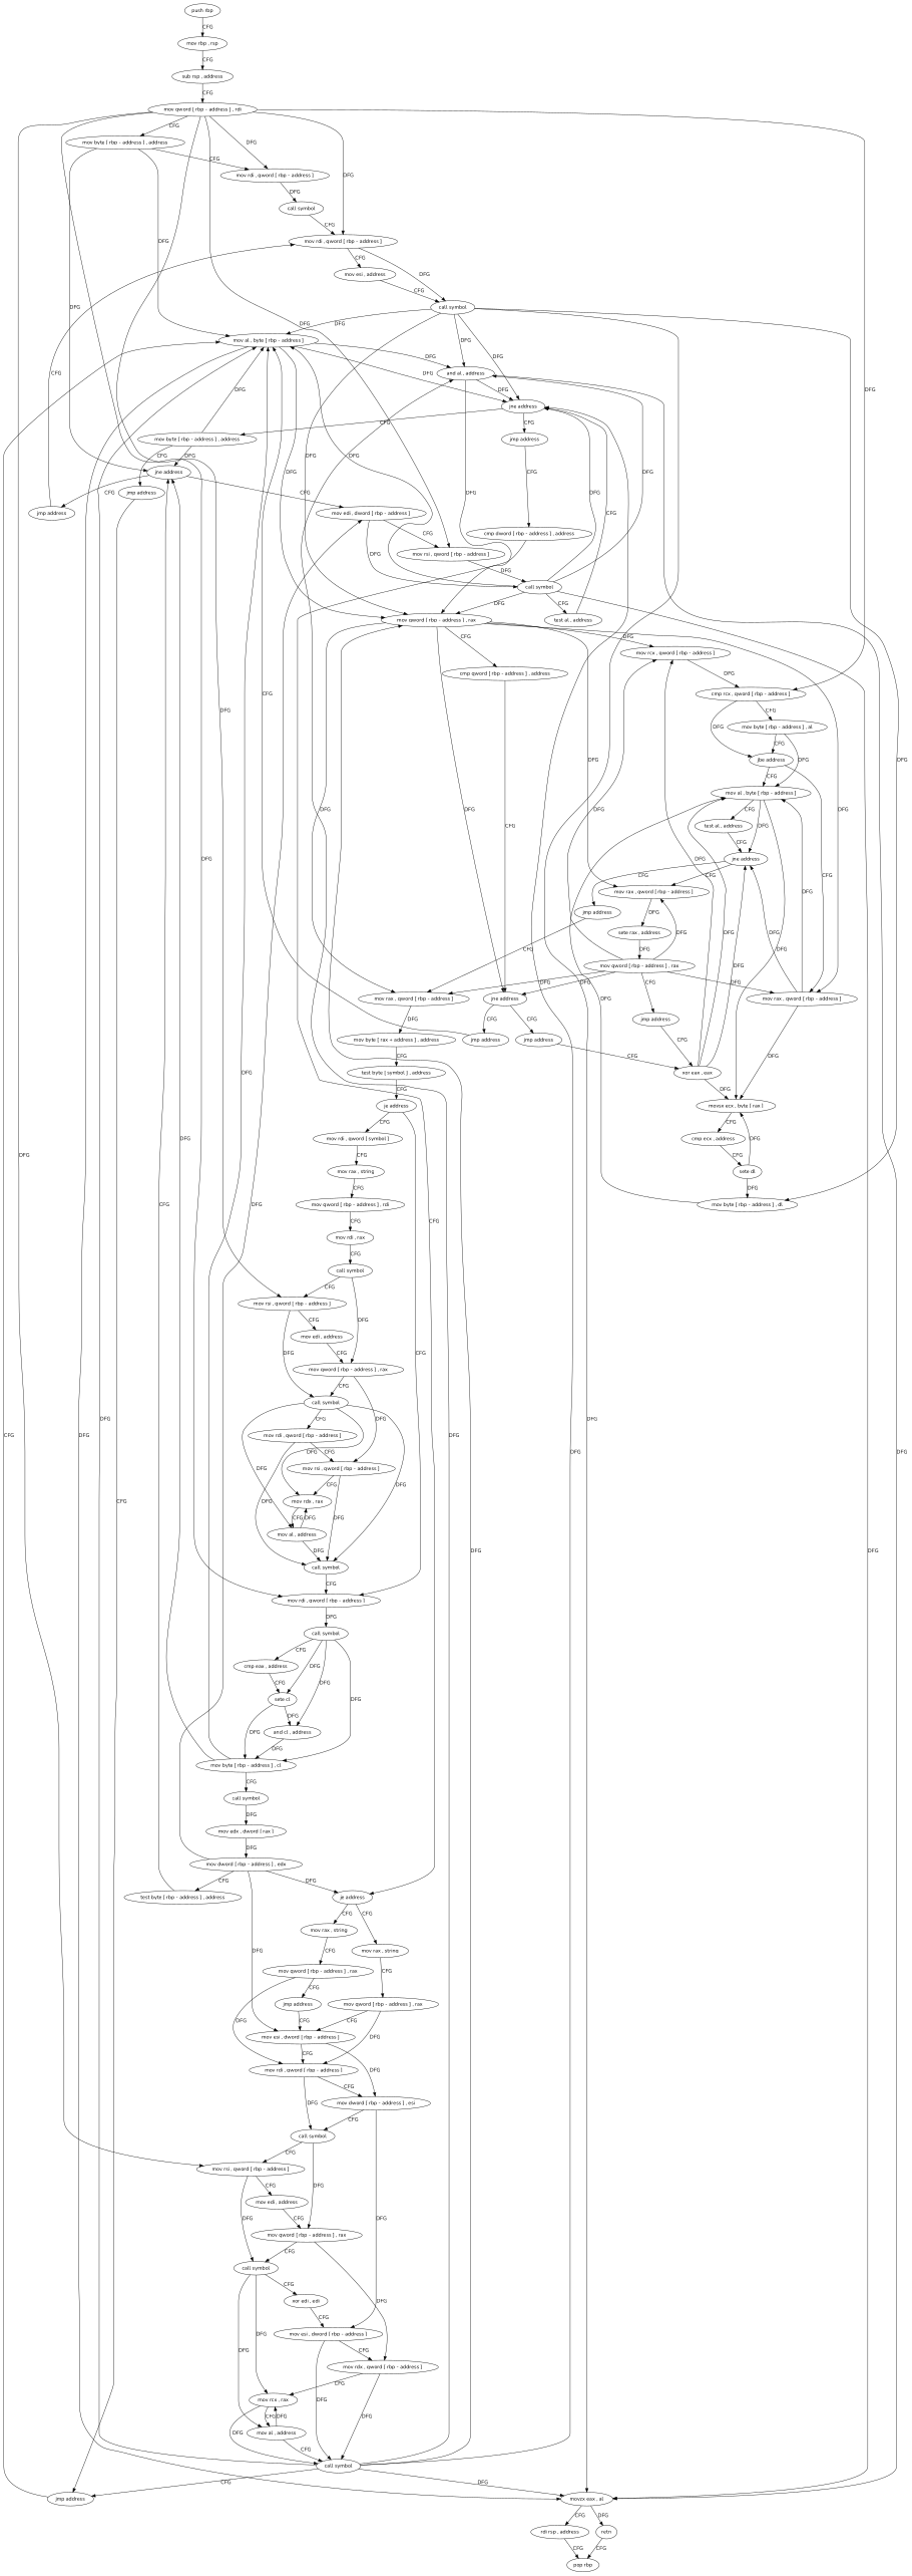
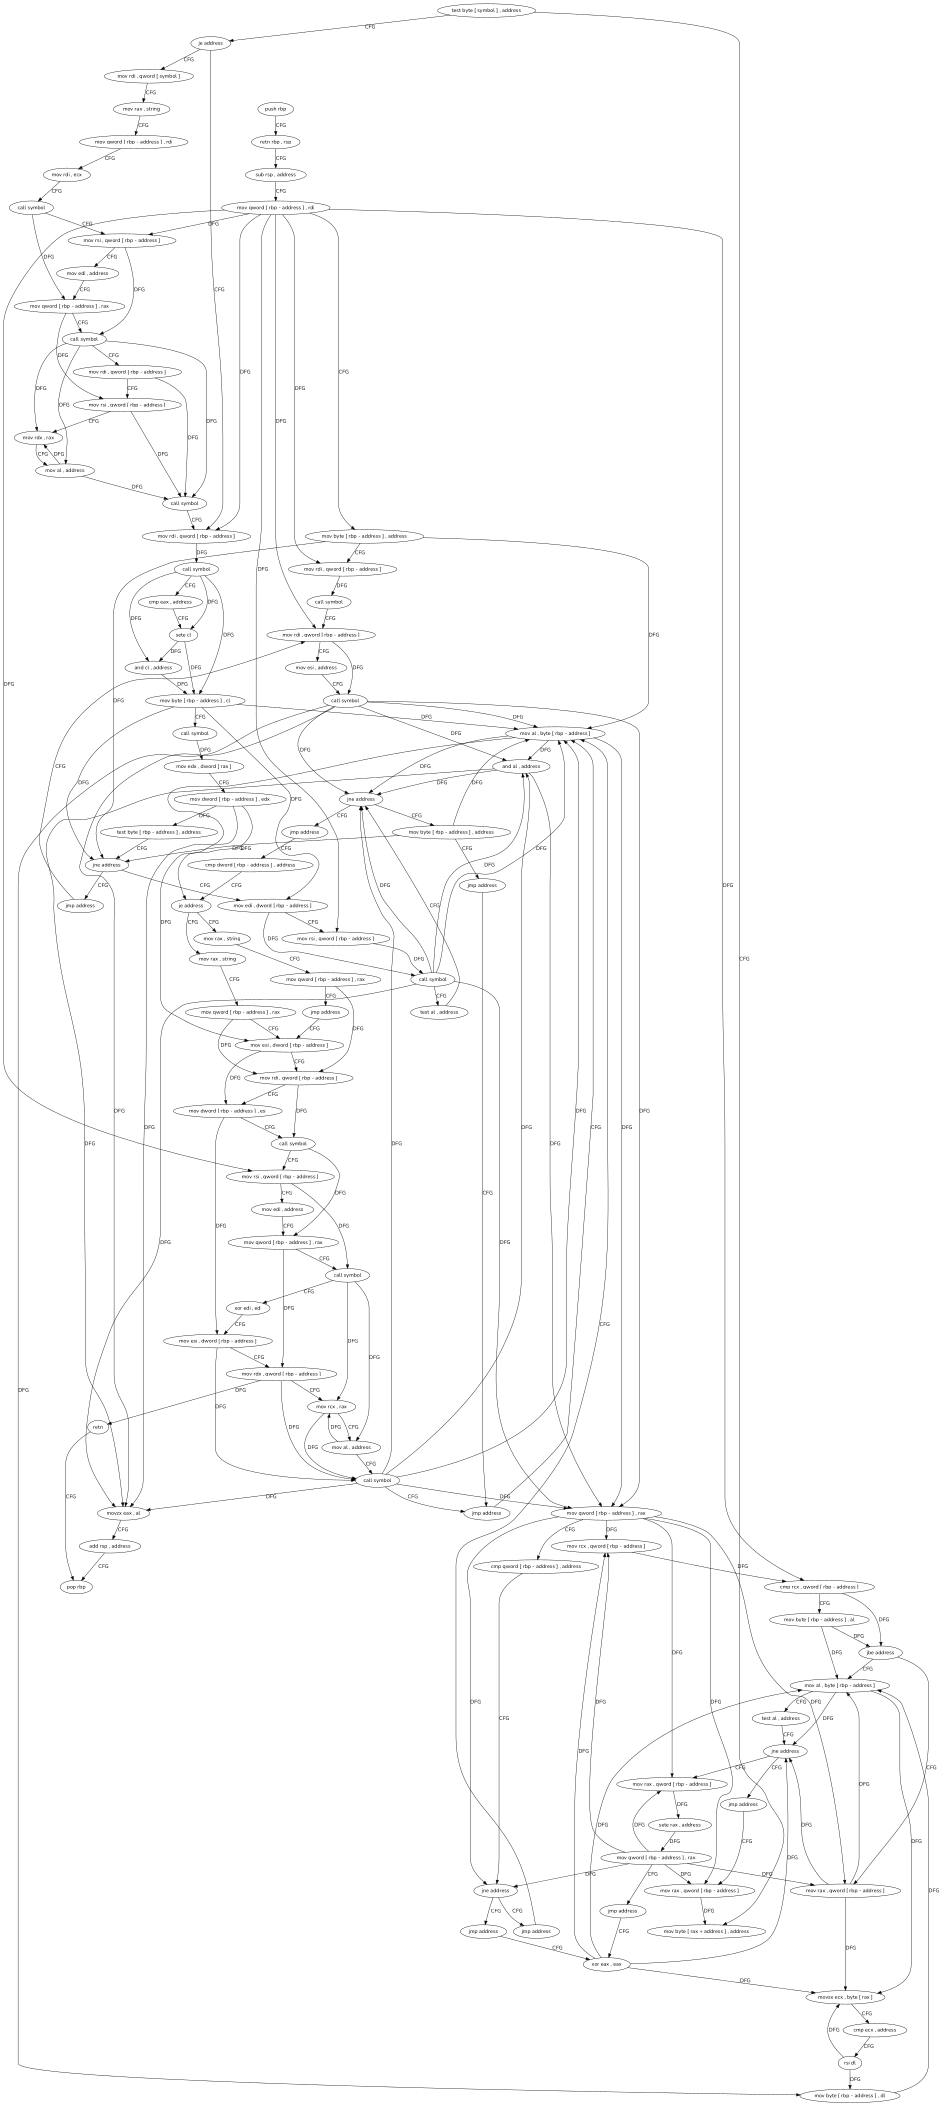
  digraph {
    fontname=Nunito
    node [fontname=Nunito]
    edge [fontname=Nunito]
    n1 [label="push rbp"]
-   n2 [label="mov rbp , rsp"]
+   n2 [label="retn rbp , rsp"]
    n3 [label="sub rsp , address"]
    n4 [label="mov qword [ rbp - address ] , rdi"]
    n5 [label="mov byte [ rbp - address ] , address"]
    n6 [label="mov rdi , qword [ rbp - address ]"]
    n7 [label="mov rdi , qword [ rbp - address ]"]
    n8 [label="cmp rcx , qword [ rbp - address ]"]
    n9 [label="mov rdi , qword [ rbp - address ]"]
    n10 [label="mov rsi , qword [ rbp - address ]"]
    n11 [label="mov rsi , qword [ rbp - address ]"]
    n12 [label="mov rsi , qword [ rbp - address ]"]
    n13 [label="mov al , byte [ rbp - address ]"]
    n14 [label="jne address"]
    n15 [label="call symbol"]
    n16 [label="mov esi , address"]
    n17 [label="call symbol"]
    n18 [label="mov byte [ rbp - address ] , al"]
    n19 [label="jbe address"]
    n20 [label="call symbol"]
    n21 [label="mov edi , address"]
    n22 [label="call symbol"]
    n23 [label="call symbol"]
    n24 [label="mov edi , address"]
    n25 [label="call symbol"]
    n26 [label="and al , address"]
    n27 [label="movzx eax , al"]
    n28 [label="jne address"]
    n29 [label="mov qword [ rbp - address ] , rax"]
    n30 [label="mov edi , dword [ rbp - address ]"]
    n31 [label="jmp address"]
    n32 [label="mov byte [ rbp - address ] , dl"]
    n33 [label="jmp address"]
    n34 [label="xor eax , eax"]
    n35 [label="mov rcx , qword [ rbp - address ]"]
    n36 [label="mov al , byte [ rbp - address ]"]
    n37 [label="jne address"]
    n38 [label="movsx ecx , byte [ rax ]"]
    n39 [label="test al , address"]
    n40 [label="mov rax , qword [ rbp - address ]"]
    n41 [label="jmp address"]
    n42 [label="cmp ecx , address"]
    n43 [label="jmp address"]
-   n44 [label="rdi rsp , address"]
+   n44 [label="add rsp , address"]
    n45 [label=retn]
    n46 [label="mov byte [ rbp - address ] , address"]
    n47 [label="jmp address"]
    n48 [label="mov rax , qword [ rbp - address ]"]
    n49 [label="mov rax , qword [ rbp - address ]"]
    n50 [label="jne address"]
    n51 [label="cmp qword [ rbp - address ] , address"]
    n52 [label="pop rbp"]
    n53 [label="sete rax , address"]
    n54 [label="mov qword [ rbp - address ] , rax"]
    n55 [label="mov byte [ rax + address ] , address"]
-   n56 [label="sete dl"]
+   n56 [label="rsi dl"]
    n57 [label="jmp address"]
    n58 [label="test byte [ symbol ] , address"]
    n59 [label="je address"]
    n60 [label="mov rdi , qword [ symbol ]"]
    n61 [label="mov rax , string"]
    n62 [label="cmp eax , address"]
    n63 [label="sete cl"]
    n64 [label="and cl , address"]
    n65 [label="mov byte [ rbp - address ] , cl"]
    n66 [label="mov qword [ rbp - address ] , rdi"]
    n67 [label="call symbol"]
    n68 [label="mov edx , dword [ rax ]"]
    n69 [label="mov dword [ rbp - address ] , edx"]
    n70 [label="test byte [ rbp - address ] , address"]
    n71 [label="je address"]
    n72 [label="mov esi , dword [ rbp - address ]"]
    n73 [label="mov rax , string"]
    n74 [label="mov rax , string"]
    n75 [label="mov rdi , qword [ rbp - address ]"]
    n76 [label="mov dword [ rbp - address ] , esi"]
    n77 [label="test al , address"]
-   n78 [label="mov rdi , rax"]
+   n78 [label="mov rdi , ecx"]
    n79 [label="call symbol"]
    n80 [label="mov qword [ rbp - address ] , rax"]
    n81 [label="mov rsi , qword [ rbp - address ]"]
    n82 [label="mov rdi , qword [ rbp - address ]"]
    n83 [label="mov rdx , rax"]
    n84 [label="mov al , address"]
    n85 [label="call symbol"]
    n86 [label="jmp address"]
    n87 [label="cmp dword [ rbp - address ] , address"]
    n88 [label="jmp address"]
    n89 [label="mov qword [ rbp - address ] , rax"]
    n90 [label="mov qword [ rbp - address ] , rax"]
    n91 [label="jmp address"]
    n92 [label="call symbol"]
    n93 [label="mov esi , dword [ rbp - address ]"]
    n94 [label="mov qword [ rbp - address ] , rax"]
    n95 [label="mov rdx , qword [ rbp - address ]"]
    n96 [label="call symbol"]
    n97 [label="xor edi , edi"]
    n98 [label="mov rcx , rax"]
    n99 [label="mov al , address"]
    n1 -> n2 [label=CFG]
    n2 -> n3 [label=CFG]
    n3 -> n4 [label=CFG]
    n4 -> n5 [label=CFG]
    n4 -> n6 [label=DFG]
    n4 -> n7 [label=DFG]
    n4 -> n8 [label=DFG]
    n4 -> n9 [label=DFG]
    n4 -> n10 [label=DFG]
    n4 -> n11 [label=DFG]
    n4 -> n12 [label=DFG]
    n5 -> n6 [label=CFG]
    n5 -> n13 [label=DFG]
    n5 -> n14 [label=DFG]
    n6 -> n15 [label=DFG]
    n7 -> n16 [label=CFG]
    n7 -> n17 [label=DFG]
    n8 -> n18 [label=CFG]
    n8 -> n19 [label=DFG]
    n9 -> n20 [label=DFG]
    n10 -> n21 [label=CFG]
    n10 -> n22 [label=DFG]
    n11 -> n23 [label=DFG]
    n12 -> n24 [label=CFG]
    n12 -> n25 [label=DFG]
    n13 -> n26 [label=DFG]
    n13 -> n27 [label=DFG]
    n13 -> n28 [label=DFG]
    n13 -> n29 [label=DFG]
    n14 -> n30 [label=CFG]
    n14 -> n31 [label=CFG]
    n15 -> n7 [label=CFG]
    n16 -> n17 [label=CFG]
    n17 -> n13 [label=DFG]
    n17 -> n26 [label=DFG]
    n17 -> n27 [label=DFG]
    n17 -> n28 [label=DFG]
    n17 -> n29 [label=DFG]
    n17 -> n32 [label=DFG]
-   n18 -> n19 [label=CFG]
+   n18 -> n19 [label=DFG]
    n18 -> n36 [label=DFG]
    n19 -> n36 [label=CFG]
    n19 -> n48 [label=CFG]
    n20 -> n62 [label=CFG]
    n20 -> n63 [label=DFG]
    n20 -> n64 [label=DFG]
    n20 -> n65 [label=DFG]
    n21 -> n80 [label=CFG]
    n22 -> n82 [label=CFG]
    n22 -> n83 [label=DFG]
    n22 -> n84 [label=DFG]
    n22 -> n85 [label=DFG]
    n23 -> n13 [label=DFG]
    n23 -> n26 [label=DFG]
    n23 -> n27 [label=DFG]
    n23 -> n28 [label=DFG]
    n23 -> n29 [label=DFG]
    n23 -> n77 [label=CFG]
    n24 -> n94 [label=CFG]
    n25 -> n97 [label=CFG]
    n25 -> n98 [label=DFG]
    n25 -> n99 [label=DFG]
    n26 -> n27 [label=DFG]
    n26 -> n28 [label=DFG]
    n26 -> n29 [label=DFG]
    n27 -> n44 [label=CFG]
-   n27 -> n45 [label=DFG]
+   n95 -> n45 [label=DFG]
    n28 -> n46 [label=CFG]
    n28 -> n47 [label=CFG]
    n29 -> n35 [label=DFG]
    n29 -> n40 [label=DFG]
    n29 -> n48 [label=DFG]
    n29 -> n49 [label=DFG]
    n29 -> n50 [label=DFG]
    n29 -> n51 [label=CFG]
    n30 -> n11 [label=CFG]
    n30 -> n23 [label=DFG]
    n31 -> n7 [label=CFG]
    n32 -> n36 [label=DFG]
    n33 -> n34 [label=CFG]
    n34 -> n35 [label=DFG]
    n34 -> n36 [label=DFG]
    n34 -> n37 [label=DFG]
    n34 -> n38 [label=DFG]
    n35 -> n8 [label=DFG]
    n36 -> n37 [label=DFG]
    n36 -> n38 [label=DFG]
    n36 -> n39 [label=CFG]
    n37 -> n40 [label=CFG]
    n37 -> n41 [label=CFG]
    n38 -> n42 [label=CFG]
    n39 -> n37 [label=CFG]
    n40 -> n53 [label=DFG]
    n41 -> n49 [label=CFG]
    n42 -> n56 [label=CFG]
    n43 -> n13 [label=CFG]
    n44 -> n52 [label=CFG]
    n45 -> n52 [label=CFG]
    n46 -> n13 [label=DFG]
    n46 -> n14 [label=DFG]
    n46 -> n86 [label=CFG]
    n47 -> n87 [label=CFG]
    n48 -> n36 [label=DFG]
    n48 -> n37 [label=DFG]
    n48 -> n38 [label=DFG]
    n49 -> n55 [label=DFG]
    n50 -> n33 [label=CFG]
    n50 -> n43 [label=CFG]
    n51 -> n50 [label=CFG]
    n53 -> n54 [label=DFG]
    n54 -> n35 [label=DFG]
    n54 -> n40 [label=DFG]
    n54 -> n48 [label=DFG]
    n54 -> n49 [label=DFG]
    n54 -> n50 [label=DFG]
    n54 -> n57 [label=CFG]
-   n55 -> n58 [label=CFG]
+   n58 -> n55 [label=CFG]
    n56 -> n32 [label=DFG]
    n56 -> n38 [label=DFG]
    n57 -> n34 [label=CFG]
    n58 -> n59 [label=CFG]
    n59 -> n9 [label=CFG]
    n59 -> n60 [label=CFG]
    n60 -> n61 [label=CFG]
    n61 -> n66 [label=CFG]
    n62 -> n63 [label=CFG]
    n63 -> n64 [label=DFG]
    n63 -> n65 [label=DFG]
    n64 -> n65 [label=DFG]
    n65 -> n13 [label=DFG]
    n65 -> n14 [label=DFG]
    n65 -> n67 [label=CFG]
    n66 -> n78 [label=CFG]
    n67 -> n68 [label=DFG]
-   n68 -> n69 [label=DFG]
-   n69 -> n30 [label=DFG]
-   n69 -> n70 [label=CFG]
+   n68 -> n69 [label=CFG]
+   n65 -> n30 [label=DFG]
+   n69 -> n70 [label=DFG]
    n69 -> n71 [label=DFG]
    n69 -> n72 [label=DFG]
    n70 -> n14 [label=CFG]
    n71 -> n73 [label=CFG]
    n71 -> n74 [label=CFG]
    n72 -> n75 [label=CFG]
    n72 -> n76 [label=DFG]
    n73 -> n89 [label=CFG]
    n74 -> n90 [label=CFG]
    n75 -> n76 [label=CFG]
    n75 -> n92 [label=DFG]
    n76 -> n92 [label=CFG]
    n76 -> n93 [label=DFG]
    n77 -> n28 [label=CFG]
    n78 -> n79 [label=CFG]
    n79 -> n10 [label=CFG]
    n79 -> n80 [label=DFG]
    n80 -> n22 [label=CFG]
    n80 -> n81 [label=DFG]
    n81 -> n83 [label=CFG]
    n81 -> n85 [label=DFG]
    n82 -> n81 [label=CFG]
    n82 -> n85 [label=DFG]
    n83 -> n84 [label=CFG]
    n84 -> n83 [label=DFG]
    n84 -> n85 [label=DFG]
    n85 -> n9 [label=CFG]
    n86 -> n88 [label=CFG]
    n87 -> n71 [label=CFG]
    n88 -> n13 [label=CFG]
    n89 -> n72 [label=CFG]
    n89 -> n75 [label=DFG]
    n90 -> n75 [label=DFG]
    n90 -> n91 [label=CFG]
    n91 -> n72 [label=CFG]
    n92 -> n12 [label=CFG]
    n92 -> n94 [label=DFG]
    n93 -> n95 [label=CFG]
    n93 -> n96 [label=DFG]
    n94 -> n25 [label=CFG]
    n94 -> n95 [label=DFG]
    n95 -> n96 [label=DFG]
    n95 -> n98 [label=CFG]
    n96 -> n13 [label=DFG]
    n96 -> n26 [label=DFG]
    n96 -> n27 [label=DFG]
    n96 -> n28 [label=DFG]
    n96 -> n29 [label=DFG]
    n96 -> n88 [label=CFG]
    n97 -> n93 [label=CFG]
    n98 -> n96 [label=DFG]
    n98 -> n99 [label=CFG]
    n99 -> n96 [label=CFG]
    n99 -> n98 [label=DFG]
  }
